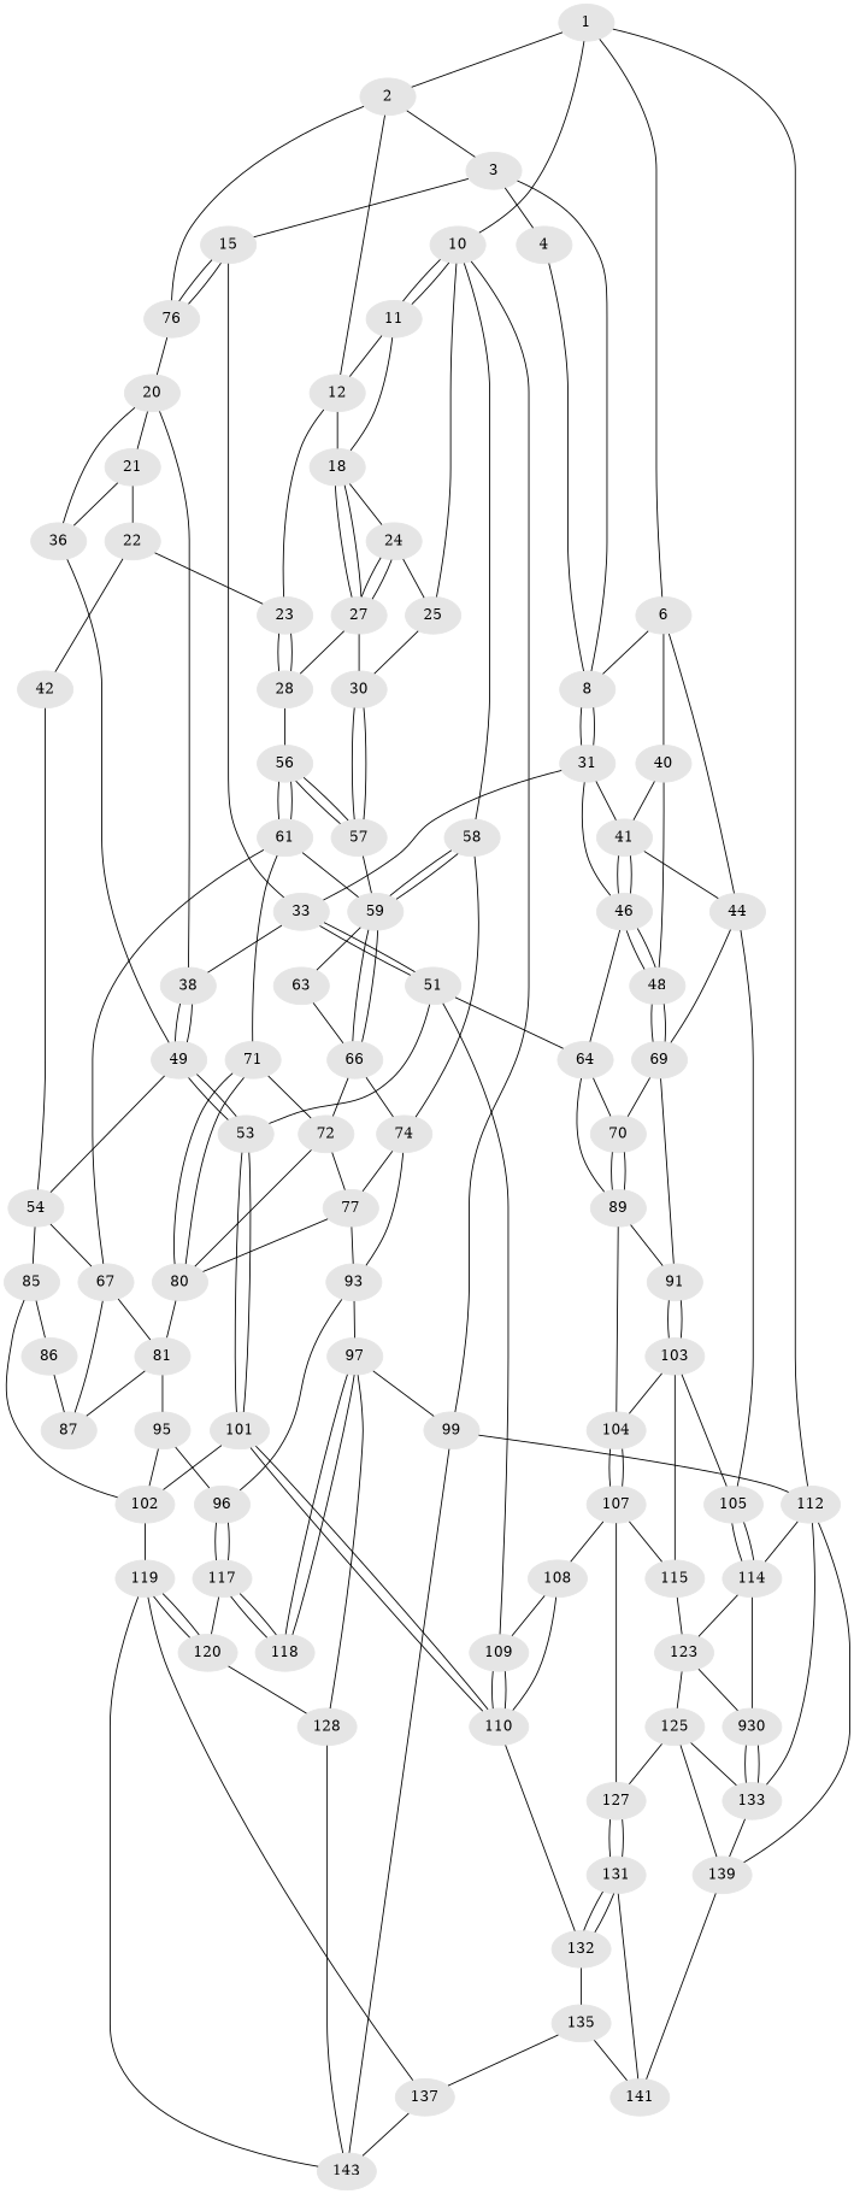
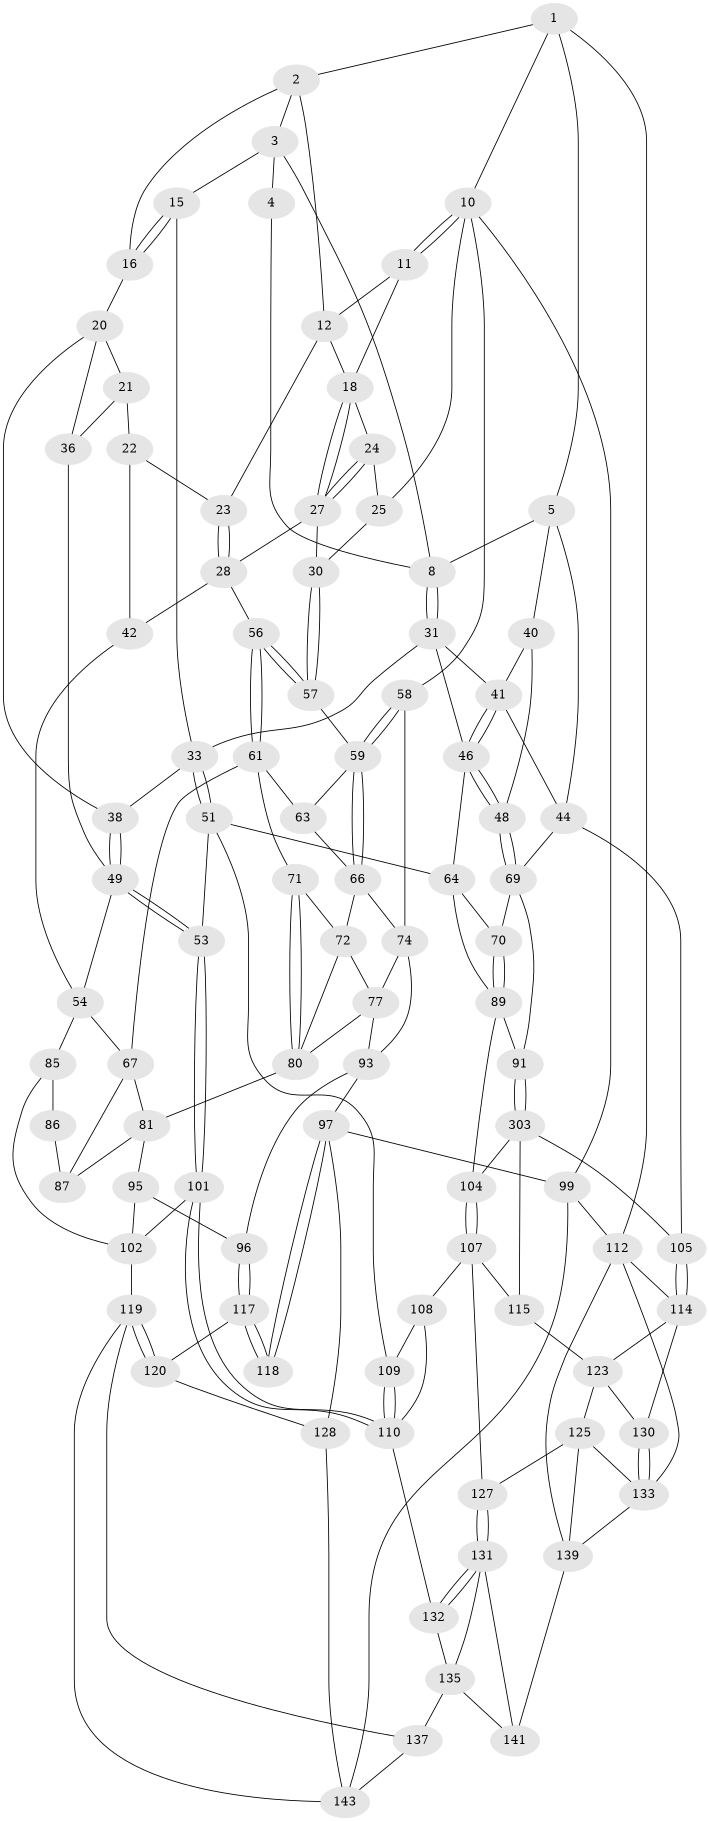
  graph {
    node [color=gray90 style=filled]
    1 [super="+5"]
    2 [super="+13"]
-   6 [super="+7"]
+   6 [super="+7" label=5]
    10 [super="+26"]
    112 [super="+113"]
    3 [super="+14"]
    12 [super="+17"]
-   16 [label=76]
+   16
    8 [super="+9"]
    40 [super="+45"]
    44 [super="+78"]
    11
    25
    58
    99
    114 [super="+122"]
    133 [super="+134"]
    139 [super="+140"]
    4
    15
    18 [super="+19"]
    23
    20 [super="+35"]
    31 [super="+32"]
    33 [super="+34"]
    41
    48
    69 [super="+79"]
    105
    46 [super="+47"]
    30
    59 [super="+60"]
    74 [super="+75"]
    143 [super="+144"]
    24
    27 [super="+29"]
    28 [super="+43"]
    38
    51 [super="+52"]
    21 [super="+37"]
    36
    22 [super="+39"]
    49 [super="+50"]
    42
    54 [super="+55"]
    56
    57
    61 [super="+62"]
    64 [super="+65"]
    53
    109
    67 [super="+68"]
    85 [super="+100"]
    70
    91
    89 [super="+90"]
    101
    110 [super="+129"]
    102 [super="+111"]
    81 [super="+82"]
    87 [super="+88"]
    86 [super="+92"]
    63
    71
    66 [super="+73"]
    77 [super="+84"]
    93 [super="+94"]
    72 [super="+76"]
    80 [super="+83"]
    104
    95
-   103 [super="+106"]
+   103 [super="+106" label=303]
    96
    97 [super="+98"]
    119 [super="+138"]
    107 [super="+116"]
    115
    117 [super="+121"]
    118
    128
    120
    132
    137
    123 [super="+124"]
    108
    127
-   130 [label=930]
+   130
    131 [super="+142"]
    135 [super="+136"]
    141
    125 [super="+126"]
    1 -- 2
    1 -- 6
    1 -- 10
    1 -- 112
    2 -- 3
    2 -- 12
    2 -- 16
    6 -- 8
    6 -- 40
    6 -- 44
    10 -- 11
    10 -- 11
    10 -- 25
    10 -- 58
    10 -- 99
    112 -- 114
    112 -- 133
    112 -- 139
    3 -- 8
    3 -- 4
    3 -- 15
    12 -- 18
    12 -- 23
    16 -- 20
    8 -- 31
    8 -- 31
    40 -- 41
    40 -- 48
    44 -- 69
    44 -- 105
    11 -- 12
    11 -- 18
    25 -- 30
    58 -- 59
    58 -- 59
    58 -- 74
    99 -- 112
    99 -- 143
    114 -- 123
    114 -- 130
    133 -- 139
    139 -- 141
    4 -- 8
    15 -- 16
    15 -- 16
    15 -- 33
    18 -- 24
    18 -- 27
    18 -- 27
    23 -- 28
    23 -- 28
    20 -- 38
    20 -- 21
    20 -- 36
    31 -- 33
    31 -- 41
    31 -- 46
    33 -- 38
    33 -- 51
    33 -- 51
    41 -- 44
    41 -- 46
    41 -- 46
    48 -- 69
    48 -- 69
    69 -- 70
    69 -- 91
    105 -- 114
    105 -- 114
    46 -- 48
    46 -- 48
    46 -- 64
    30 -- 57
    30 -- 57
    59 -- 63
    59 -- 66
    59 -- 66
    74 -- 77
    74 -- 93
    24 -- 25
    24 -- 27
    24 -- 27
    27 -- 30
    27 -- 28
+   28 -- 42
    28 -- 56
    38 -- 49
    38 -- 49
    51 -- 64
    51 -- 53
    51 -- 109
    21 -- 36
    21 -- 22 [weight=2]
    36 -- 49
    22 -- 23
    22 -- 42
    49 -- 54
    49 -- 53
    49 -- 53
    42 -- 54
    54 -- 67
    54 -- 85
    56 -- 57
    56 -- 57
    56 -- 61
    56 -- 61
    57 -- 59
    61 -- 67
-   61 -- 59
+   61 -- 63
    61 -- 71
    64 -- 70
    64 -- 89
    53 -- 101
    53 -- 101
    109 -- 110
    109 -- 110
    67 -- 81
    67 -- 87
    85 -- 102
    85 -- 86 [weight=2]
    70 -- 89
    70 -- 89
    91 -- 103
    91 -- 103
    89 -- 91
    89 -- 104
    101 -- 110
    101 -- 110
    101 -- 102
    110 -- 132
    102 -- 119
    81 -- 87
    81 -- 95
    86 -- 87 [weight=2]
    63 -- 66
    71 -- 72
    71 -- 80
    71 -- 80
    66 -- 74
    66 -- 72
    77 -- 93
    77 -- 80
    93 -- 96
    93 -- 97
    72 -- 77
    72 -- 80
    80 -- 81
    104 -- 107
    104 -- 107
    95 -- 102
    95 -- 96
    103 -- 105
    103 -- 104
    103 -- 115
    96 -- 117
    96 -- 117
    97 -- 99
    97 -- 118
    97 -- 118
    97 -- 128
    119 -- 143
    119 -- 120
    119 -- 120
    119 -- 137
    107 -- 115
    107 -- 108
    107 -- 127
    115 -- 123
    117 -- 118 [weight=2]
    117 -- 118
    117 -- 120
    128 -- 143
    120 -- 128
    132 -- 135
    137 -- 143
    123 -- 130
    123 -- 125
    108 -- 109
    108 -- 110
    127 -- 131
    127 -- 131
    130 -- 133
    130 -- 133
    131 -- 132
    131 -- 132
+   131 -- 135
    131 -- 141
    135 -- 137
    135 -- 141
    125 -- 133
    125 -- 139
    125 -- 127
  }
